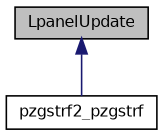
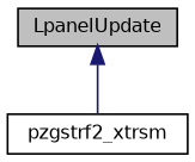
  digraph {
    rankdir=TB
    node [color=black fontname=Helvetica fontsize=10 shape=record style=filled]
    n1 [fillcolor=grey75 fontcolor=black height=0.2 label=LpanelUpdate width=0.4]
-   n2 [fillcolor=white height=0.2 label=pzgstrf2_pzgstrf width=0.4]
+   n2 [fillcolor=white height=0.2 label=pzgstrf2_xtrsm width=0.4]
    n1 -> n2 [color=midnightblue dir=back fontname=Helvetica fontsize=10 labelfontname=Helvetica labelfontsize=10 style=solid]
  }
